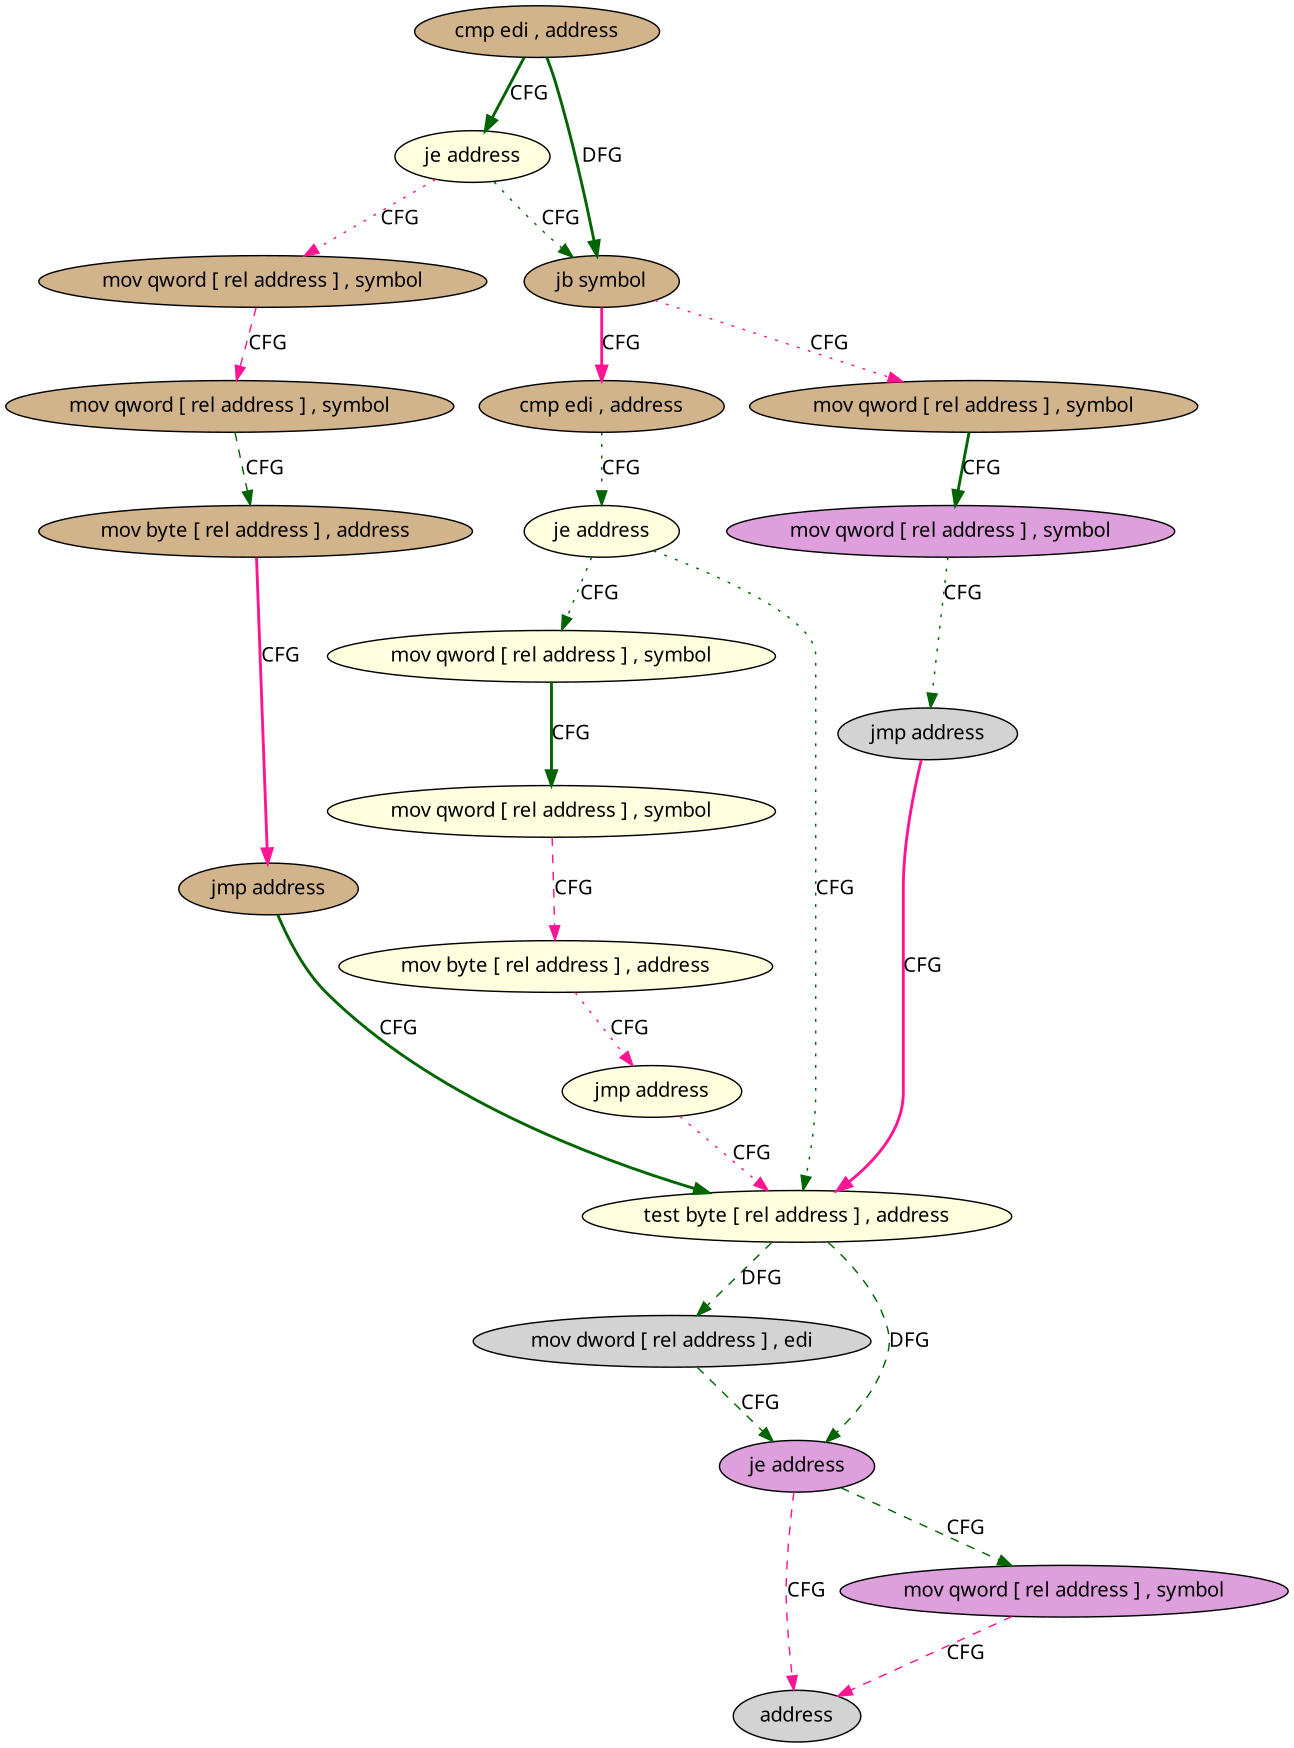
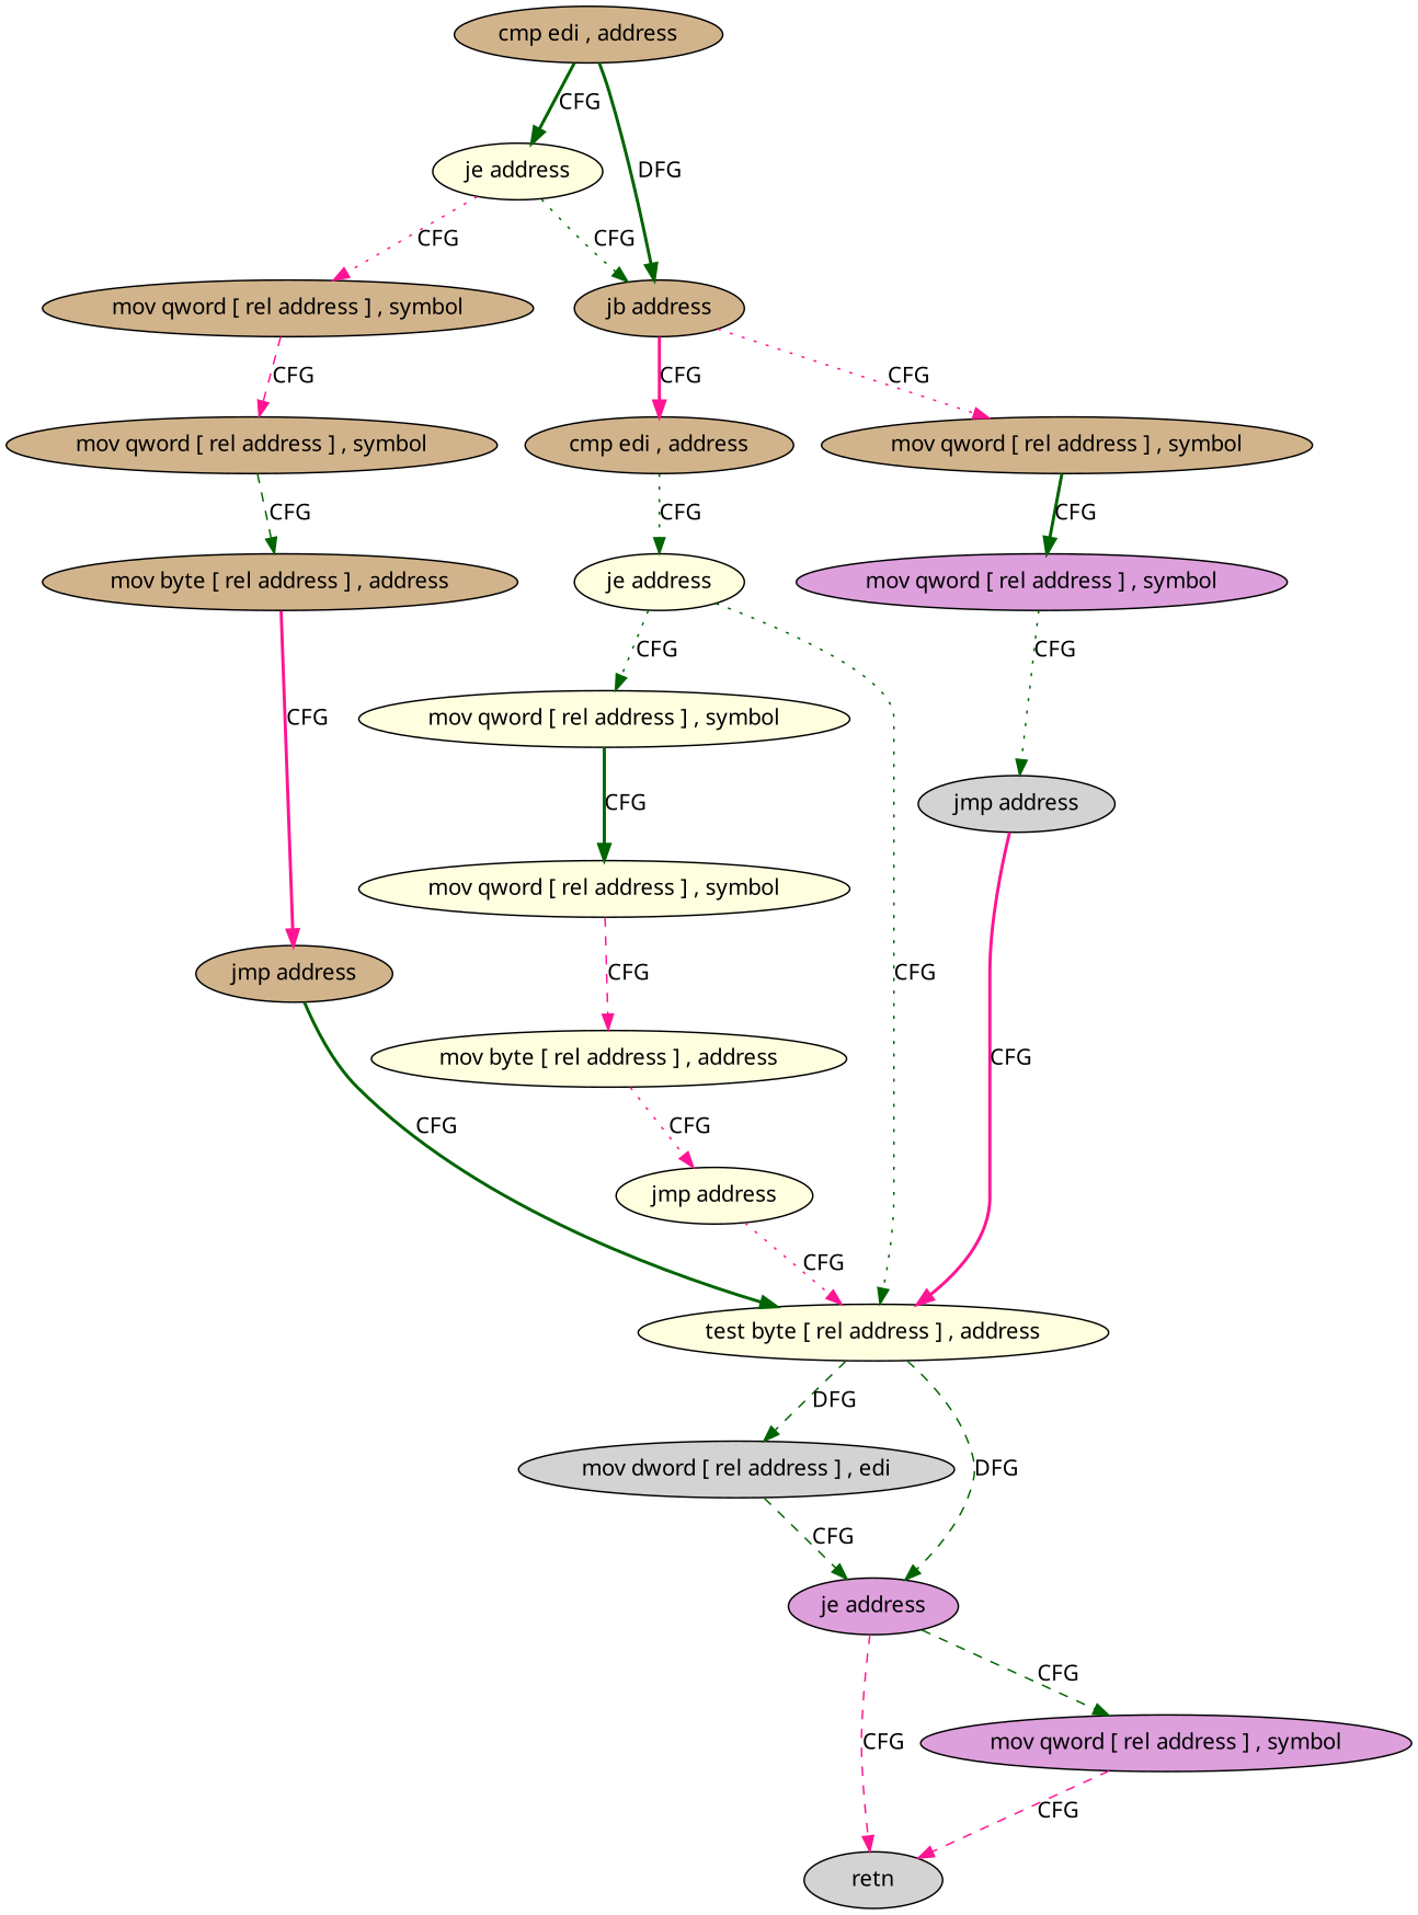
  digraph {
    fontname="Noto Sans"
    node [fillcolor=tan fontname="Noto Sans" style=filled]
    edge [color=darkgreen fontname="Noto Sans" style=dotted]
    n1 [label="cmp edi , address"]
    n2 [fillcolor=lightyellow label="je address"]
-   n3 [label="jb symbol"]
+   n3 [label="jb address"]
    n4 [label="mov qword [ rel address ] , symbol"]
    n5 [label="mov qword [ rel address ] , symbol"]
    n6 [label="cmp edi , address"]
    n7 [label="mov qword [ rel address ] , symbol"]
    n8 [label="mov byte [ rel address ] , address"]
    n9 [fillcolor=plum label="mov qword [ rel address ] , symbol"]
    n10 [fillcolor=lightyellow label="je address"]
    n11 [label="jmp address"]
    n12 [fillcolor=lightyellow label="test byte [ rel address ] , address"]
    n13 [fillcolor=lightgrey label="mov dword [ rel address ] , edi"]
    n14 [fillcolor=plum label="je address"]
-   n15 [fillcolor=lightgrey label=address]
+   n15 [fillcolor=lightgrey label=retn]
    n16 [fillcolor=plum label="mov qword [ rel address ] , symbol"]
    n17 [fillcolor=lightgrey label="jmp address"]
    n18 [fillcolor=lightyellow label="mov qword [ rel address ] , symbol"]
    n19 [fillcolor=lightyellow label="mov qword [ rel address ] , symbol"]
    n20 [fillcolor=lightyellow label="mov byte [ rel address ] , address"]
    n21 [fillcolor=lightyellow label="jmp address"]
    n1 -> n2 [label=CFG style=bold]
    n1 -> n3 [label=DFG style=bold]
    n2 -> n3 [label=CFG]
    n2 -> n4 [color=deeppink label=CFG]
    n3 -> n5 [color=deeppink label=CFG]
    n3 -> n6 [color=deeppink label=CFG style=bold]
    n4 -> n7 [color=deeppink label=CFG style=dashed]
    n5 -> n9 [label=CFG style=bold]
    n6 -> n10 [label=CFG]
    n7 -> n8 [label=CFG style=dashed]
    n8 -> n11 [color=deeppink label=CFG style=bold]
    n9 -> n17 [label=CFG]
    n10 -> n12 [label=CFG]
    n10 -> n18 [label=CFG]
    n11 -> n12 [label=CFG style=bold]
    n12 -> n13 [label=DFG style=dashed]
    n12 -> n14 [label=DFG style=dashed]
    n13 -> n14 [label=CFG style=dashed]
    n14 -> n15 [color=deeppink label=CFG style=dashed]
    n14 -> n16 [label=CFG style=dashed]
    n16 -> n15 [color=deeppink label=CFG style=dashed]
    n17 -> n12 [color=deeppink label=CFG style=bold]
    n18 -> n19 [label=CFG style=bold]
    n19 -> n20 [color=deeppink label=CFG style=dashed]
    n20 -> n21 [color=deeppink label=CFG]
    n21 -> n12 [color=deeppink label=CFG]
  }
